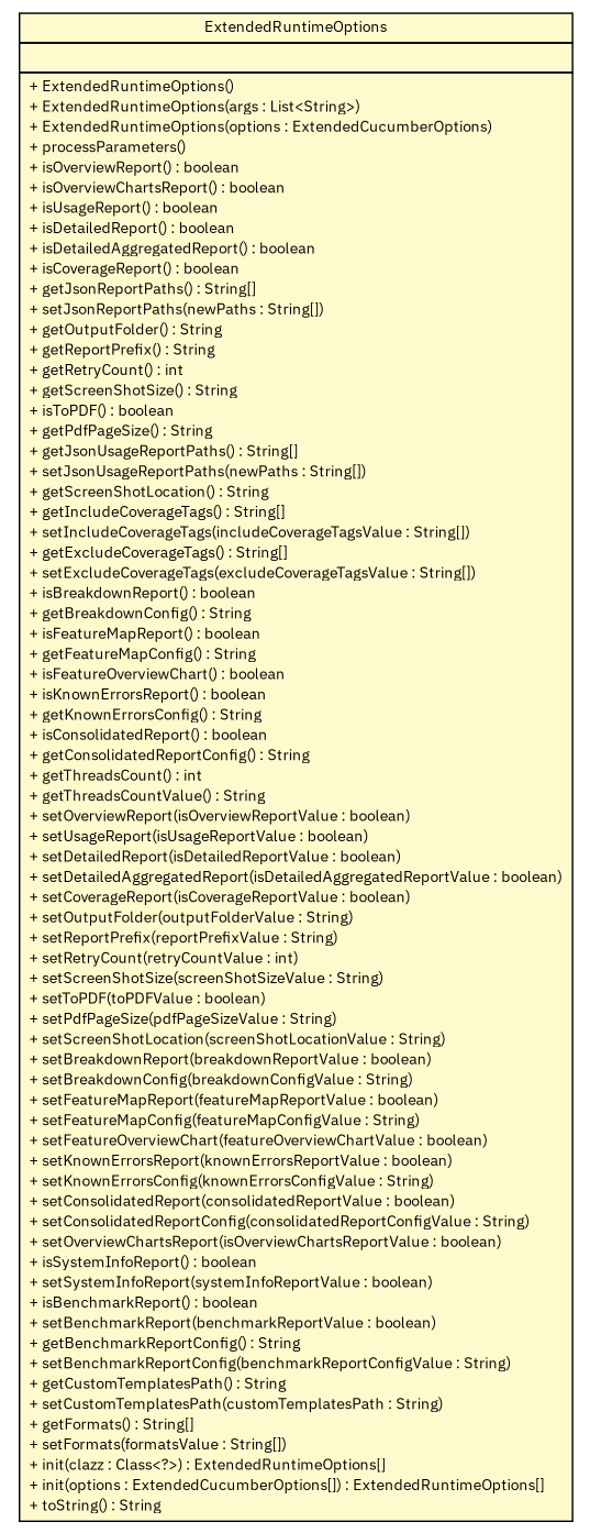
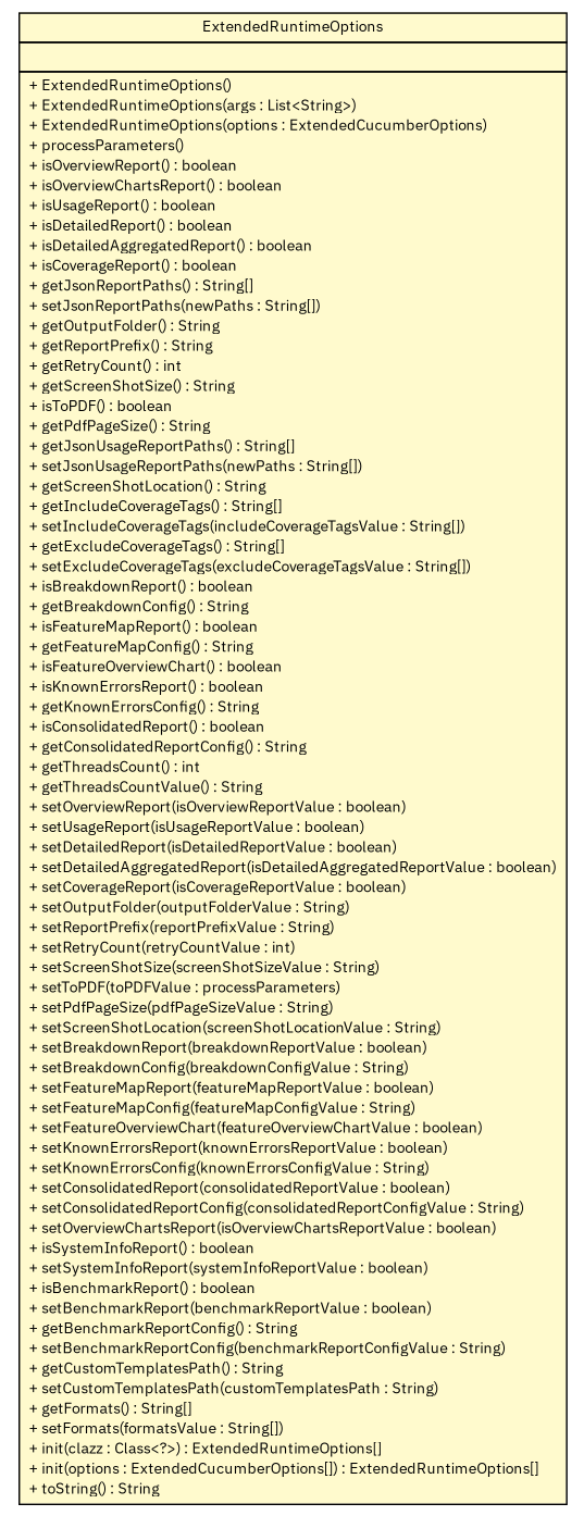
  digraph {
    nodesep=0.25
    ranksep=0.5
    fontname="IBM Plex Sans"
-   n1 [fontcolor=black fontname="IBM Plex Sans" fontsize=10.0 label=<<table title="com.github.mkolisnyk.cucumber.runner.runtime.ExtendedRuntimeOptions" border="0" cellborder="1" cellspacing="0" cellpadding="2" port="p" bgcolor="lemonChiffon" href="./ExtendedRuntimeOptions.html"> 		<tr><td><table border="0" cellspacing="0" cellpadding="1"> <tr><td align="center" balign="center"> ExtendedRuntimeOptions </td></tr> 		</table></td></tr> 		<tr><td><table border="0" cellspacing="0" cellpadding="1"> <tr><td align="left" balign="left">  </td></tr> 		</table></td></tr> 		<tr><td><table border="0" cellspacing="0" cellpadding="1"> <tr><td align="left" balign="left"> + ExtendedRuntimeOptions() </td></tr> <tr><td align="left" balign="left"> + ExtendedRuntimeOptions(args : List&lt;String&gt;) </td></tr> <tr><td align="left" balign="left"> + ExtendedRuntimeOptions(options : ExtendedCucumberOptions) </td></tr> <tr><td align="left" balign="left"> + processParameters() </td></tr> <tr><td align="left" balign="left"> + isOverviewReport() : boolean </td></tr> <tr><td align="left" balign="left"> + isOverviewChartsReport() : boolean </td></tr> <tr><td align="left" balign="left"> + isUsageReport() : boolean </td></tr> <tr><td align="left" balign="left"> + isDetailedReport() : boolean </td></tr> <tr><td align="left" balign="left"> + isDetailedAggregatedReport() : boolean </td></tr> <tr><td align="left" balign="left"> + isCoverageReport() : boolean </td></tr> <tr><td align="left" balign="left"> + getJsonReportPaths() : String[] </td></tr> <tr><td align="left" balign="left"> + setJsonReportPaths(newPaths : String[]) </td></tr> <tr><td align="left" balign="left"> + getOutputFolder() : String </td></tr> <tr><td align="left" balign="left"> + getReportPrefix() : String </td></tr> <tr><td align="left" balign="left"> + getRetryCount() : int </td></tr> <tr><td align="left" balign="left"> + getScreenShotSize() : String </td></tr> <tr><td align="left" balign="left"> + isToPDF() : boolean </td></tr> <tr><td align="left" balign="left"> + getPdfPageSize() : String </td></tr> <tr><td align="left" balign="left"> + getJsonUsageReportPaths() : String[] </td></tr> <tr><td align="left" balign="left"> + setJsonUsageReportPaths(newPaths : String[]) </td></tr> <tr><td align="left" balign="left"> + getScreenShotLocation() : String </td></tr> <tr><td align="left" balign="left"> + getIncludeCoverageTags() : String[] </td></tr> <tr><td align="left" balign="left"> + setIncludeCoverageTags(includeCoverageTagsValue : String[]) </td></tr> <tr><td align="left" balign="left"> + getExcludeCoverageTags() : String[] </td></tr> <tr><td align="left" balign="left"> + setExcludeCoverageTags(excludeCoverageTagsValue : String[]) </td></tr> <tr><td align="left" balign="left"> + isBreakdownReport() : boolean </td></tr> <tr><td align="left" balign="left"> + getBreakdownConfig() : String </td></tr> <tr><td align="left" balign="left"> + isFeatureMapReport() : boolean </td></tr> <tr><td align="left" balign="left"> + getFeatureMapConfig() : String </td></tr> <tr><td align="left" balign="left"> + isFeatureOverviewChart() : boolean </td></tr> <tr><td align="left" balign="left"> + isKnownErrorsReport() : boolean </td></tr> <tr><td align="left" balign="left"> + getKnownErrorsConfig() : String </td></tr> <tr><td align="left" balign="left"> + isConsolidatedReport() : boolean </td></tr> <tr><td align="left" balign="left"> + getConsolidatedReportConfig() : String </td></tr> <tr><td align="left" balign="left"> + getThreadsCount() : int </td></tr> <tr><td align="left" balign="left"> + getThreadsCountValue() : String </td></tr> <tr><td align="left" balign="left"> + setOverviewReport(isOverviewReportValue : boolean) </td></tr> <tr><td align="left" balign="left"> + setUsageReport(isUsageReportValue : boolean) </td></tr> <tr><td align="left" balign="left"> + setDetailedReport(isDetailedReportValue : boolean) </td></tr> <tr><td align="left" balign="left"> + setDetailedAggregatedReport(isDetailedAggregatedReportValue : boolean) </td></tr> <tr><td align="left" balign="left"> + setCoverageReport(isCoverageReportValue : boolean) </td></tr> <tr><td align="left" balign="left"> + setOutputFolder(outputFolderValue : String) </td></tr> <tr><td align="left" balign="left"> + setReportPrefix(reportPrefixValue : String) </td></tr> <tr><td align="left" balign="left"> + setRetryCount(retryCountValue : int) </td></tr> <tr><td align="left" balign="left"> + setScreenShotSize(screenShotSizeValue : String) </td></tr> <tr><td align="left" balign="left"> + setToPDF(toPDFValue : boolean) </td></tr> <tr><td align="left" balign="left"> + setPdfPageSize(pdfPageSizeValue : String) </td></tr> <tr><td align="left" balign="left"> + setScreenShotLocation(screenShotLocationValue : String) </td></tr> <tr><td align="left" balign="left"> + setBreakdownReport(breakdownReportValue : boolean) </td></tr> <tr><td align="left" balign="left"> + setBreakdownConfig(breakdownConfigValue : String) </td></tr> <tr><td align="left" balign="left"> + setFeatureMapReport(featureMapReportValue : boolean) </td></tr> <tr><td align="left" balign="left"> + setFeatureMapConfig(featureMapConfigValue : String) </td></tr> <tr><td align="left" balign="left"> + setFeatureOverviewChart(featureOverviewChartValue : boolean) </td></tr> <tr><td align="left" balign="left"> + setKnownErrorsReport(knownErrorsReportValue : boolean) </td></tr> <tr><td align="left" balign="left"> + setKnownErrorsConfig(knownErrorsConfigValue : String) </td></tr> <tr><td align="left" balign="left"> + setConsolidatedReport(consolidatedReportValue : boolean) </td></tr> <tr><td align="left" balign="left"> + setConsolidatedReportConfig(consolidatedReportConfigValue : String) </td></tr> <tr><td align="left" balign="left"> + setOverviewChartsReport(isOverviewChartsReportValue : boolean) </td></tr> <tr><td align="left" balign="left"> + isSystemInfoReport() : boolean </td></tr> <tr><td align="left" balign="left"> + setSystemInfoReport(systemInfoReportValue : boolean) </td></tr> <tr><td align="left" balign="left"> + isBenchmarkReport() : boolean </td></tr> <tr><td align="left" balign="left"> + setBenchmarkReport(benchmarkReportValue : boolean) </td></tr> <tr><td align="left" balign="left"> + getBenchmarkReportConfig() : String </td></tr> <tr><td align="left" balign="left"> + setBenchmarkReportConfig(benchmarkReportConfigValue : String) </td></tr> <tr><td align="left" balign="left"> + getCustomTemplatesPath() : String </td></tr> <tr><td align="left" balign="left"> + setCustomTemplatesPath(customTemplatesPath : String) </td></tr> <tr><td align="left" balign="left"> + getFormats() : String[] </td></tr> <tr><td align="left" balign="left"> + setFormats(formatsValue : String[]) </td></tr> <tr><td align="left" balign="left"> + init(clazz : Class&lt;?&gt;) : ExtendedRuntimeOptions[] </td></tr> <tr><td align="left" balign="left"> + init(options : ExtendedCucumberOptions[]) : ExtendedRuntimeOptions[] </td></tr> <tr><td align="left" balign="left"> + toString() : String </td></tr> 		</table></td></tr> 		</table>> shape=plaintext]
+   n1 [fontcolor=black fontname="IBM Plex Sans" fontsize=10.0 label=<<table title="com.github.mkolisnyk.cucumber.runner.runtime.ExtendedRuntimeOptions" border="0" cellborder="1" cellspacing="0" cellpadding="2" port="p" bgcolor="lemonChiffon" href="./ExtendedRuntimeOptions.html"> 		<tr><td><table border="0" cellspacing="0" cellpadding="1"> <tr><td align="center" balign="center"> ExtendedRuntimeOptions </td></tr> 		</table></td></tr> 		<tr><td><table border="0" cellspacing="0" cellpadding="1"> <tr><td align="left" balign="left">  </td></tr> 		</table></td></tr> 		<tr><td><table border="0" cellspacing="0" cellpadding="1"> <tr><td align="left" balign="left"> + ExtendedRuntimeOptions() </td></tr> <tr><td align="left" balign="left"> + ExtendedRuntimeOptions(args : List&lt;String&gt;) </td></tr> <tr><td align="left" balign="left"> + ExtendedRuntimeOptions(options : ExtendedCucumberOptions) </td></tr> <tr><td align="left" balign="left"> + processParameters() </td></tr> <tr><td align="left" balign="left"> + isOverviewReport() : boolean </td></tr> <tr><td align="left" balign="left"> + isOverviewChartsReport() : boolean </td></tr> <tr><td align="left" balign="left"> + isUsageReport() : boolean </td></tr> <tr><td align="left" balign="left"> + isDetailedReport() : boolean </td></tr> <tr><td align="left" balign="left"> + isDetailedAggregatedReport() : boolean </td></tr> <tr><td align="left" balign="left"> + isCoverageReport() : boolean </td></tr> <tr><td align="left" balign="left"> + getJsonReportPaths() : String[] </td></tr> <tr><td align="left" balign="left"> + setJsonReportPaths(newPaths : String[]) </td></tr> <tr><td align="left" balign="left"> + getOutputFolder() : String </td></tr> <tr><td align="left" balign="left"> + getReportPrefix() : String </td></tr> <tr><td align="left" balign="left"> + getRetryCount() : int </td></tr> <tr><td align="left" balign="left"> + getScreenShotSize() : String </td></tr> <tr><td align="left" balign="left"> + isToPDF() : boolean </td></tr> <tr><td align="left" balign="left"> + getPdfPageSize() : String </td></tr> <tr><td align="left" balign="left"> + getJsonUsageReportPaths() : String[] </td></tr> <tr><td align="left" balign="left"> + setJsonUsageReportPaths(newPaths : String[]) </td></tr> <tr><td align="left" balign="left"> + getScreenShotLocation() : String </td></tr> <tr><td align="left" balign="left"> + getIncludeCoverageTags() : String[] </td></tr> <tr><td align="left" balign="left"> + setIncludeCoverageTags(includeCoverageTagsValue : String[]) </td></tr> <tr><td align="left" balign="left"> + getExcludeCoverageTags() : String[] </td></tr> <tr><td align="left" balign="left"> + setExcludeCoverageTags(excludeCoverageTagsValue : String[]) </td></tr> <tr><td align="left" balign="left"> + isBreakdownReport() : boolean </td></tr> <tr><td align="left" balign="left"> + getBreakdownConfig() : String </td></tr> <tr><td align="left" balign="left"> + isFeatureMapReport() : boolean </td></tr> <tr><td align="left" balign="left"> + getFeatureMapConfig() : String </td></tr> <tr><td align="left" balign="left"> + isFeatureOverviewChart() : boolean </td></tr> <tr><td align="left" balign="left"> + isKnownErrorsReport() : boolean </td></tr> <tr><td align="left" balign="left"> + getKnownErrorsConfig() : String </td></tr> <tr><td align="left" balign="left"> + isConsolidatedReport() : boolean </td></tr> <tr><td align="left" balign="left"> + getConsolidatedReportConfig() : String </td></tr> <tr><td align="left" balign="left"> + getThreadsCount() : int </td></tr> <tr><td align="left" balign="left"> + getThreadsCountValue() : String </td></tr> <tr><td align="left" balign="left"> + setOverviewReport(isOverviewReportValue : boolean) </td></tr> <tr><td align="left" balign="left"> + setUsageReport(isUsageReportValue : boolean) </td></tr> <tr><td align="left" balign="left"> + setDetailedReport(isDetailedReportValue : boolean) </td></tr> <tr><td align="left" balign="left"> + setDetailedAggregatedReport(isDetailedAggregatedReportValue : boolean) </td></tr> <tr><td align="left" balign="left"> + setCoverageReport(isCoverageReportValue : boolean) </td></tr> <tr><td align="left" balign="left"> + setOutputFolder(outputFolderValue : String) </td></tr> <tr><td align="left" balign="left"> + setReportPrefix(reportPrefixValue : String) </td></tr> <tr><td align="left" balign="left"> + setRetryCount(retryCountValue : int) </td></tr> <tr><td align="left" balign="left"> + setScreenShotSize(screenShotSizeValue : String) </td></tr> <tr><td align="left" balign="left"> + setToPDF(toPDFValue : processParameters) </td></tr> <tr><td align="left" balign="left"> + setPdfPageSize(pdfPageSizeValue : String) </td></tr> <tr><td align="left" balign="left"> + setScreenShotLocation(screenShotLocationValue : String) </td></tr> <tr><td align="left" balign="left"> + setBreakdownReport(breakdownReportValue : boolean) </td></tr> <tr><td align="left" balign="left"> + setBreakdownConfig(breakdownConfigValue : String) </td></tr> <tr><td align="left" balign="left"> + setFeatureMapReport(featureMapReportValue : boolean) </td></tr> <tr><td align="left" balign="left"> + setFeatureMapConfig(featureMapConfigValue : String) </td></tr> <tr><td align="left" balign="left"> + setFeatureOverviewChart(featureOverviewChartValue : boolean) </td></tr> <tr><td align="left" balign="left"> + setKnownErrorsReport(knownErrorsReportValue : boolean) </td></tr> <tr><td align="left" balign="left"> + setKnownErrorsConfig(knownErrorsConfigValue : String) </td></tr> <tr><td align="left" balign="left"> + setConsolidatedReport(consolidatedReportValue : boolean) </td></tr> <tr><td align="left" balign="left"> + setConsolidatedReportConfig(consolidatedReportConfigValue : String) </td></tr> <tr><td align="left" balign="left"> + setOverviewChartsReport(isOverviewChartsReportValue : boolean) </td></tr> <tr><td align="left" balign="left"> + isSystemInfoReport() : boolean </td></tr> <tr><td align="left" balign="left"> + setSystemInfoReport(systemInfoReportValue : boolean) </td></tr> <tr><td align="left" balign="left"> + isBenchmarkReport() : boolean </td></tr> <tr><td align="left" balign="left"> + setBenchmarkReport(benchmarkReportValue : boolean) </td></tr> <tr><td align="left" balign="left"> + getBenchmarkReportConfig() : String </td></tr> <tr><td align="left" balign="left"> + setBenchmarkReportConfig(benchmarkReportConfigValue : String) </td></tr> <tr><td align="left" balign="left"> + getCustomTemplatesPath() : String </td></tr> <tr><td align="left" balign="left"> + setCustomTemplatesPath(customTemplatesPath : String) </td></tr> <tr><td align="left" balign="left"> + getFormats() : String[] </td></tr> <tr><td align="left" balign="left"> + setFormats(formatsValue : String[]) </td></tr> <tr><td align="left" balign="left"> + init(clazz : Class&lt;?&gt;) : ExtendedRuntimeOptions[] </td></tr> <tr><td align="left" balign="left"> + init(options : ExtendedCucumberOptions[]) : ExtendedRuntimeOptions[] </td></tr> <tr><td align="left" balign="left"> + toString() : String </td></tr> 		</table></td></tr> 		</table>> shape=plaintext]
  }
